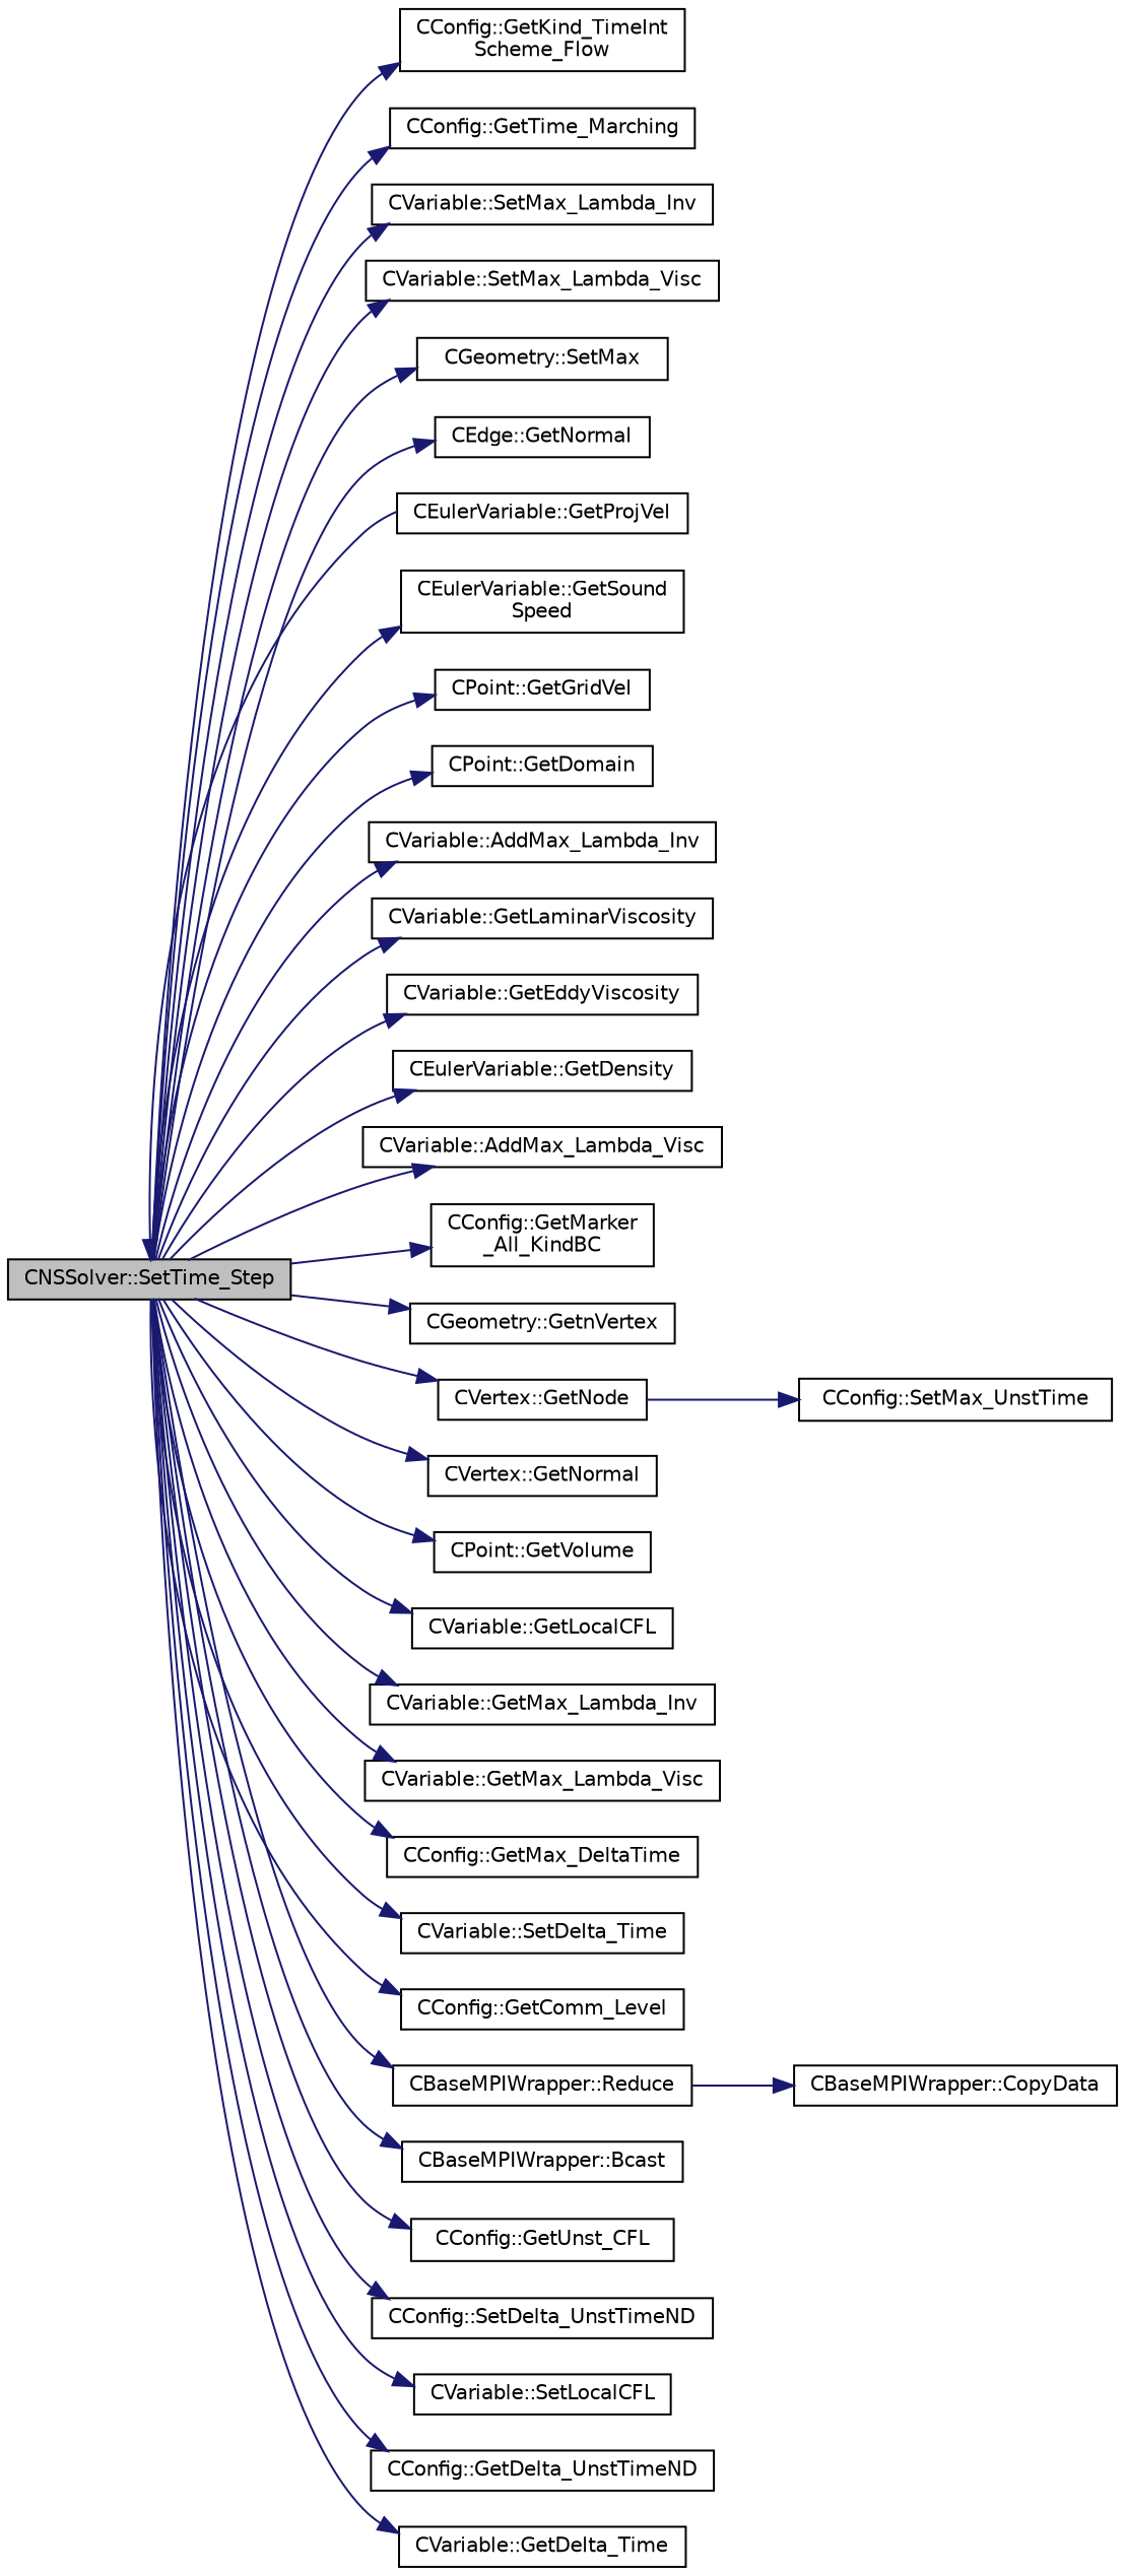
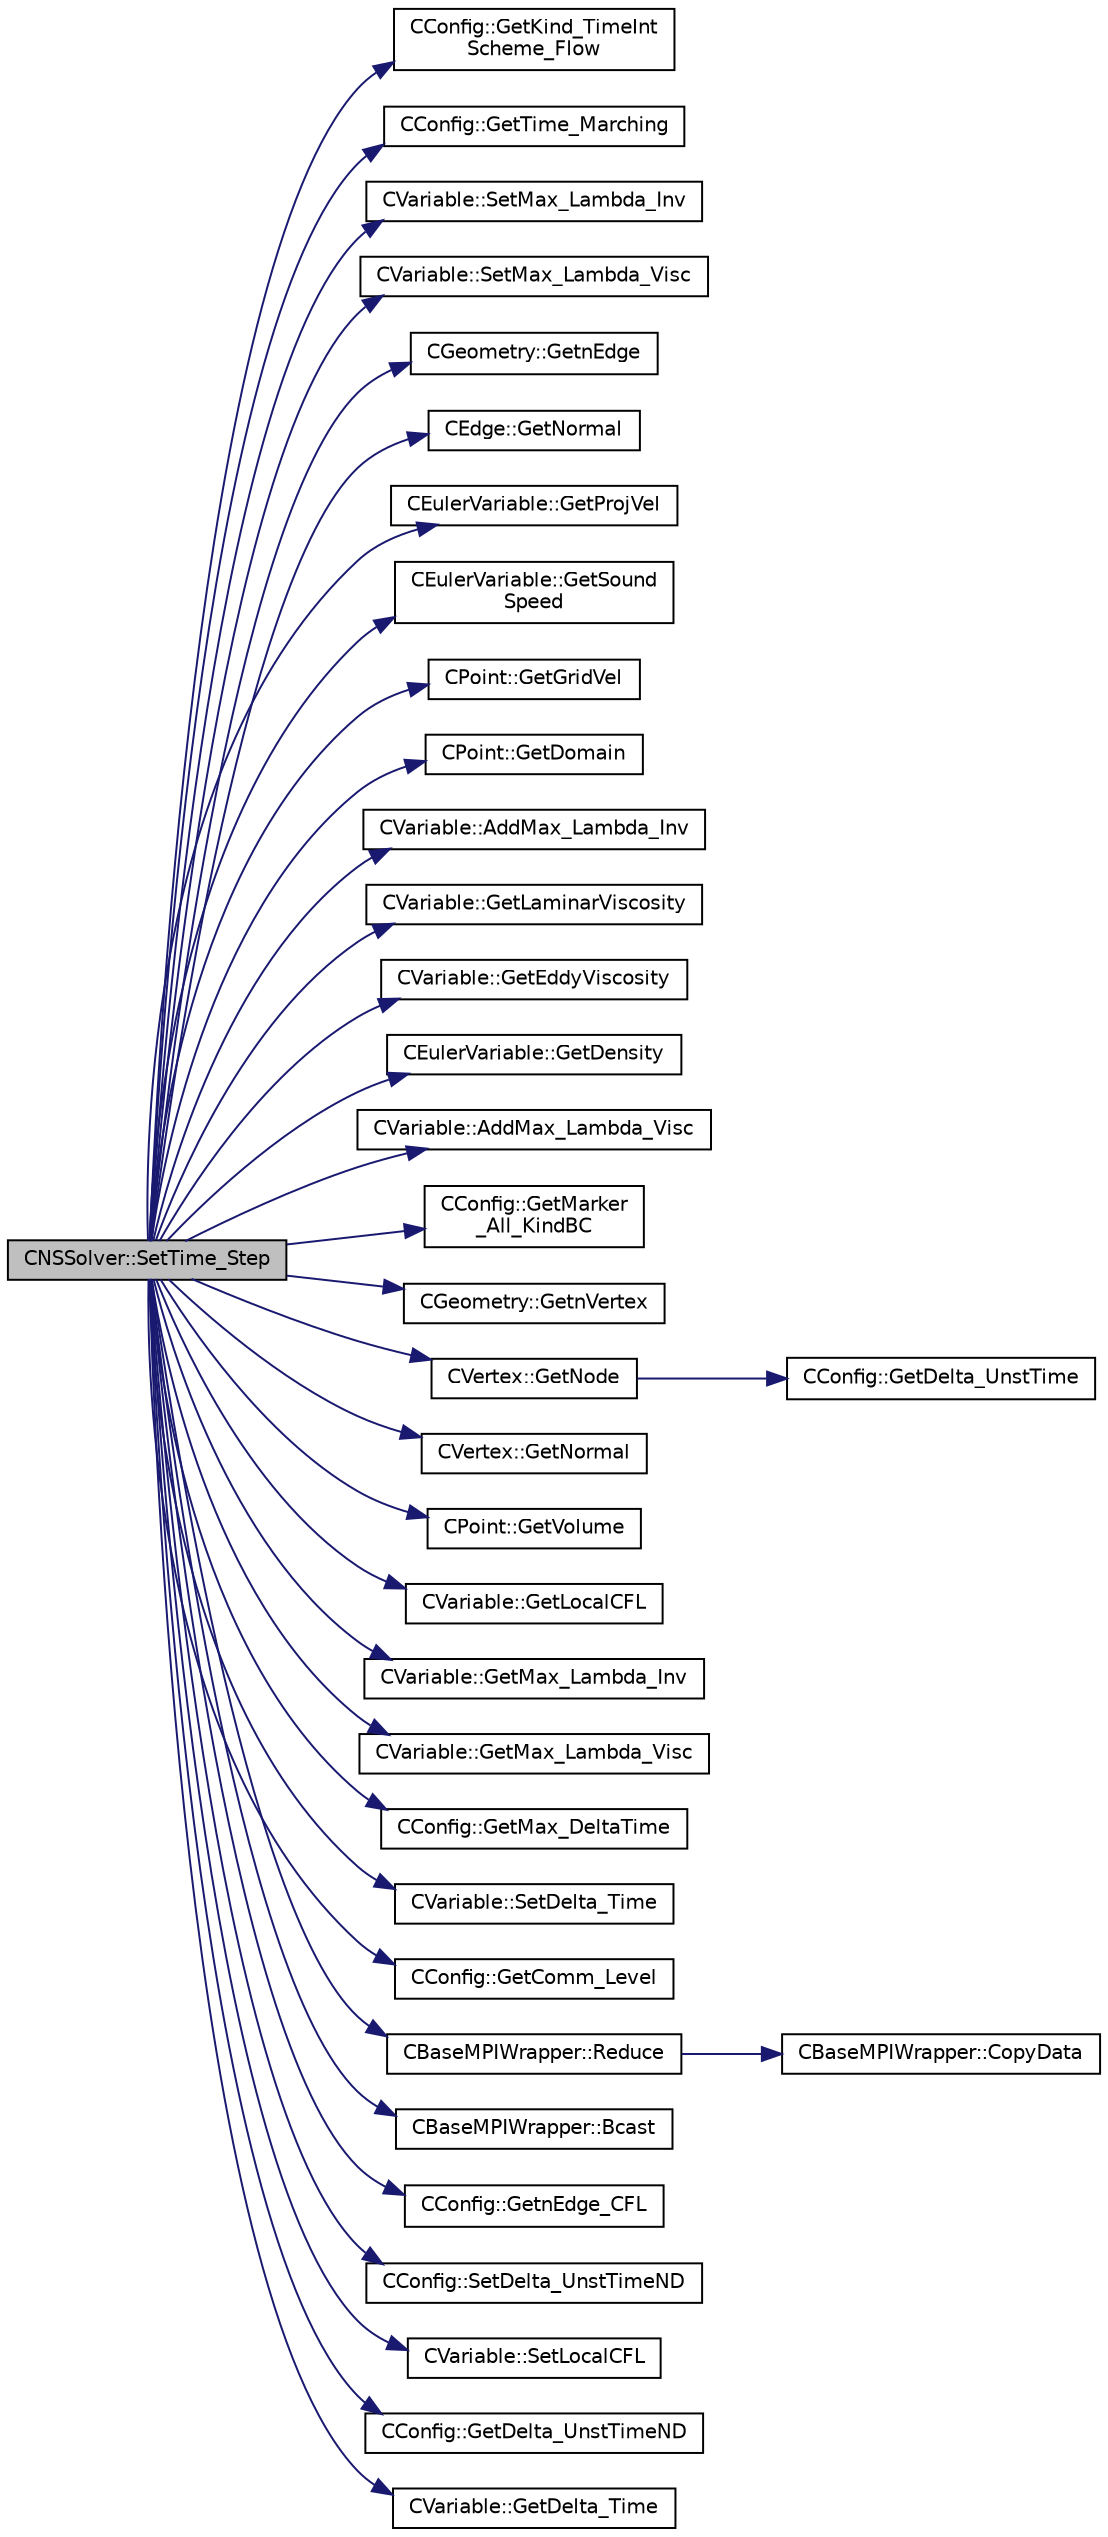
  digraph {
    rankdir=LR
    node [color=black fillcolor=white fontname=Helvetica fontsize=10 shape=record style=filled]
    edge [color=midnightblue fontname=Helvetica fontsize=10 labelfontname=Helvetica labelfontsize=10 style=solid]
    n1 [fillcolor=grey75 fontcolor=black height=0.2 label="CNSSolver::SetTime_Step" width=0.4]
    n2 [height=0.2 label="CConfig::GetKind_TimeInt\lScheme_Flow" width=0.4]
    n3 [height=0.2 label="CConfig::GetTime_Marching" width=0.4]
    n4 [height=0.2 label="CVariable::SetMax_Lambda_Inv" width=0.4]
    n5 [height=0.2 label="CVariable::SetMax_Lambda_Visc" width=0.4]
-   n6 [height=0.2 label="CGeometry::SetMax" width=0.4]
+   n6 [height=0.2 label="CGeometry::GetnEdge" width=0.4]
    n7 [height=0.2 label="CEdge::GetNormal" width=0.4]
    n8 [height=0.2 label="CEulerVariable::GetProjVel" width=0.4]
    n9 [height=0.2 label="CEulerVariable::GetSound\lSpeed" width=0.4]
    n10 [height=0.2 label="CPoint::GetGridVel" width=0.4]
    n11 [height=0.2 label="CPoint::GetDomain" width=0.4]
    n12 [height=0.2 label="CVariable::AddMax_Lambda_Inv" width=0.4]
    n13 [height=0.2 label="CVariable::GetLaminarViscosity" width=0.4]
    n14 [height=0.2 label="CVariable::GetEddyViscosity" width=0.4]
    n15 [height=0.2 label="CEulerVariable::GetDensity" width=0.4]
    n16 [height=0.2 label="CVariable::AddMax_Lambda_Visc" width=0.4]
    n17 [height=0.2 label="CConfig::GetMarker\l_All_KindBC" width=0.4]
    n18 [height=0.2 label="CGeometry::GetnVertex" width=0.4]
    n19 [height=0.2 label="CVertex::GetNode" width=0.4]
    n20 [height=0.2 label="CVertex::GetNormal" width=0.4]
    n21 [height=0.2 label="CPoint::GetVolume" width=0.4]
    n22 [height=0.2 label="CVariable::GetLocalCFL" width=0.4]
    n23 [height=0.2 label="CVariable::GetMax_Lambda_Inv" width=0.4]
    n24 [height=0.2 label="CVariable::GetMax_Lambda_Visc" width=0.4]
    n25 [height=0.2 label="CConfig::GetMax_DeltaTime" width=0.4]
    n26 [height=0.2 label="CVariable::SetDelta_Time" width=0.4]
    n27 [height=0.2 label="CConfig::GetComm_Level" width=0.4]
    n28 [height=0.2 label="CBaseMPIWrapper::Reduce" width=0.4]
    n29 [height=0.2 label="CBaseMPIWrapper::Bcast" width=0.4]
-   n30 [height=0.2 label="CConfig::GetUnst_CFL" width=0.4]
+   n30 [height=0.2 label="CConfig::GetnEdge_CFL" width=0.4]
    n31 [height=0.2 label="CConfig::SetDelta_UnstTimeND" width=0.4]
    n32 [height=0.2 label="CVariable::SetLocalCFL" width=0.4]
    n33 [height=0.2 label="CConfig::GetDelta_UnstTimeND" width=0.4]
    n34 [height=0.2 label="CVariable::GetDelta_Time" width=0.4]
-   n35 [height=0.2 label="CConfig::SetMax_UnstTime" width=0.4]
+   n35 [height=0.2 label="CConfig::GetDelta_UnstTime" width=0.4]
    n36 [height=0.2 label="CBaseMPIWrapper::CopyData" width=0.4]
    n1 -> n2
    n1 -> n3
    n1 -> n4
    n1 -> n5
    n1 -> n6
    n1 -> n7
-   n8 -> n1
+   n1 -> n8
    n1 -> n9
    n1 -> n10
    n1 -> n11
    n1 -> n12
    n1 -> n13
    n1 -> n14
    n1 -> n15
    n1 -> n16
    n1 -> n17
    n1 -> n18
    n1 -> n19
    n1 -> n20
    n1 -> n21
    n1 -> n22
    n1 -> n23
    n1 -> n24
    n1 -> n25
    n1 -> n26
    n1 -> n27
    n1 -> n28
    n1 -> n29
    n1 -> n30
    n1 -> n31
    n1 -> n32
    n1 -> n33
    n1 -> n34
    n19 -> n35
    n28 -> n36
  }
